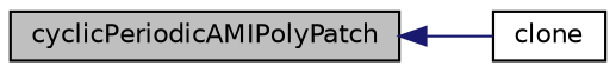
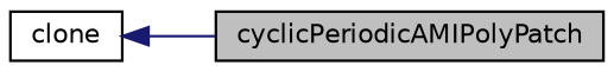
  digraph {
    rankdir=LR
    node [color=black fontname=Helvetica fontsize=10 shape=record]
    n1 [fillcolor=grey75 fontcolor=black height=0.2 label=cyclicPeriodicAMIPolyPatch style=filled width=0.4]
    n2 [height=0.2 label=clone width=0.4]
-   n1 -> n2 [color=midnightblue dir=back fontname=Helvetica fontsize=10 labelfontname=Helvetica labelfontsize=10 style=solid]
+   n2 -> n1 [color=midnightblue dir=back fontname=Helvetica fontsize=10 labelfontname=Helvetica labelfontsize=10 style=solid]
  }
